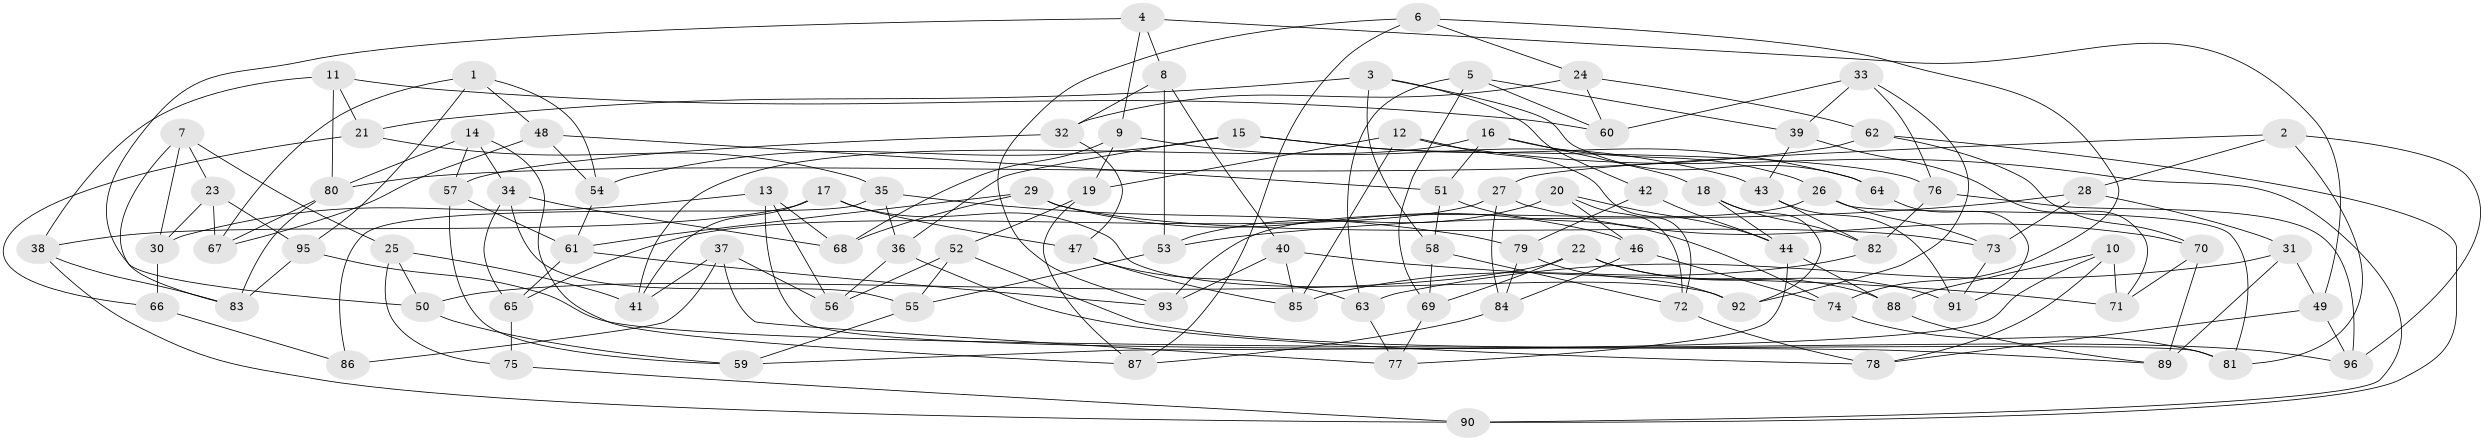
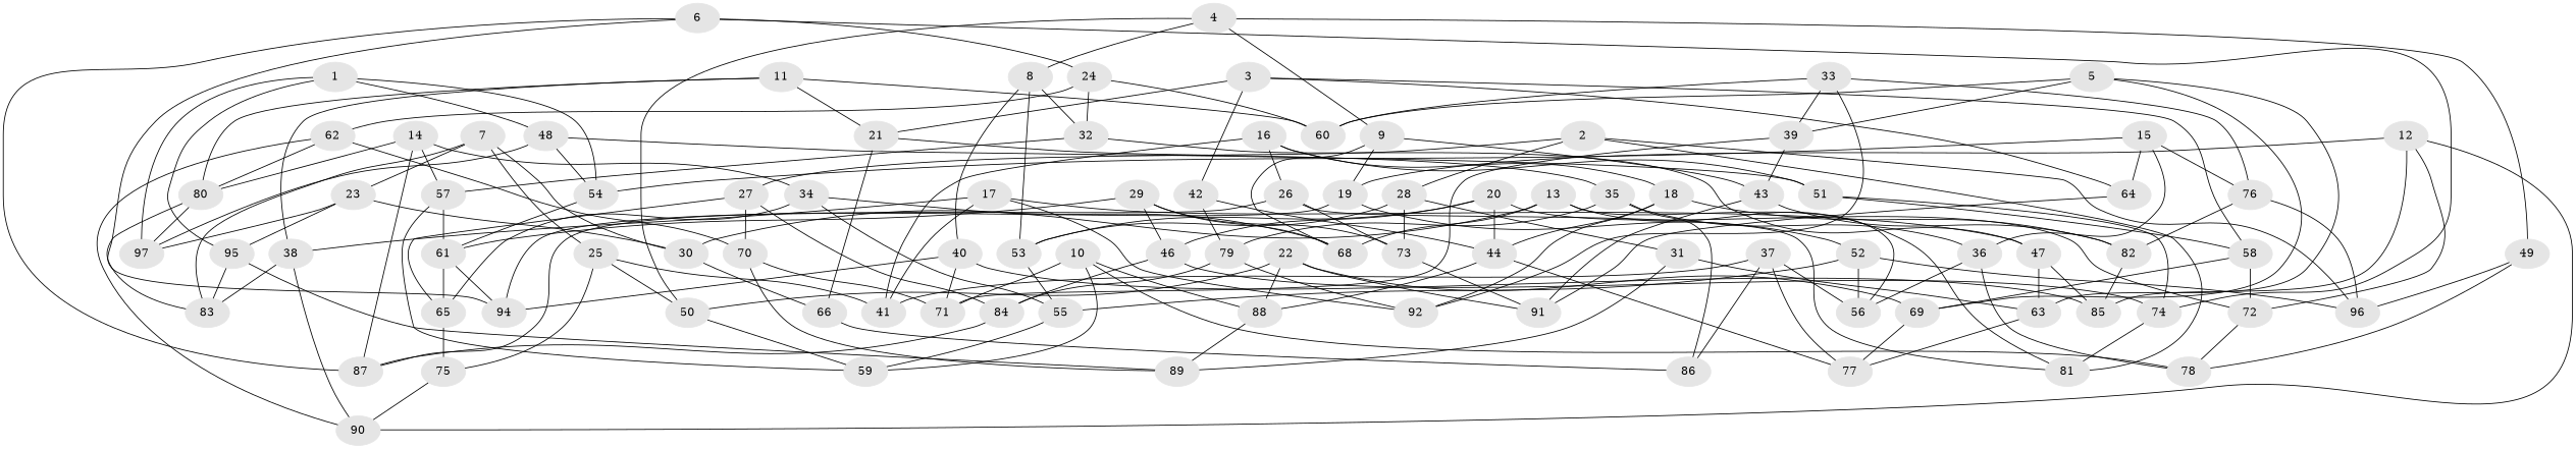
  graph {
    node [color=gray90 style=filled]
    n1 [label=95]
    1
    48
    54
-   67
+   67 [label=97]
    83
    89
    51
    61
    2
    27
    28
    81
    n14 [label=96]
    65
    70
    84
    53
    73
    31
    3
    21
    42
    58
    64
    35
    66
    44
    79
    69
    72
    91
    4
    8
    9
    49
    50
    32
    40
    19
    43
    68
    78
    59
    5
    39
    60
    63
    71
    77
    6
    24
    74
    87
-   94 [label=93]
+   94
    62
    7
    23
    25
    30
    41
    75
    57
    47
    85
    55
    52
    82
    10
    88
    11
    38
    80
    90
    12
    13
    56
    14
    34
    15
    36
    76
    16
    18
    26
    92
    17
    20
    46
    86
    22
    29
    33
    37
    n1 -- 83
    n1 -- 89
    1 -- n1
    1 -- 48
    1 -- 54
    1 -- 67
    48 -- 54
    48 -- 67
    48 -- 51
    54 -- 61
    51 -- 58
    51 -- 74
    61 -- 65
    61 -- 94
    2 -- 27
    2 -- 28
    2 -- 81
    2 -- n14
    27 -- 65
    27 -- 70
    27 -- 84
    28 -- 53
    28 -- 73
    28 -- 31
    65 -- 75
    70 -- 89
    70 -- 71
    84 -- 87
    53 -- 55
    73 -- 91
    31 -- 89
-   31 -- 49
    31 -- 63
    3 -- 21
    3 -- 42
    3 -- 58
    3 -- 64
    21 -- 35
    21 -- 66
    42 -- 44
    42 -- 79
    58 -- 69
    58 -- 72
    64 -- 91
    35 -- 79
    35 -- 36
    35 -- 86
    66 -- 86
    44 -- 77
    44 -- 88
    79 -- 84
    79 -- 92
    69 -- 77
    72 -- 78
    4 -- 8
    4 -- 9
    4 -- 49
    4 -- 50
    8 -- 53
    8 -- 32
    8 -- 40
    9 -- 19
    9 -- 43
    9 -- 68
    49 -- n14
    49 -- 78
    50 -- 59
    32 -- 57
    32 -- 47
    40 -- 71
    40 -- 94
    40 -- 85
    19 -- 87
    19 -- 52
    43 -- 91
    43 -- 82
    5 -- 69
    5 -- 39
    5 -- 60
    5 -- 63
    39 -- 43
    39 -- 71
    63 -- 77
    6 -- 24
    6 -- 74
    6 -- 87
    6 -- 94
    24 -- 32
    24 -- 60
    24 -- 62
    74 -- 81
    62 -- 70
    62 -- 80
    62 -- 90
    7 -- 83
    7 -- 23
    7 -- 25
    7 -- 30
    23 -- n1
    23 -- 67
    23 -- 30
    25 -- 50
    25 -- 41
    25 -- 75
    30 -- 66
    75 -- 90
    57 -- 61
    57 -- 59
    47 -- 63
    47 -- 85
    55 -- 59
    52 -- n14
    52 -- 55
    52 -- 56
    82 -- 85
    10 -- 78
    10 -- 59
    10 -- 71
    10 -- 88
    88 -- 89
    11 -- 21
    11 -- 60
    11 -- 38
    11 -- 80
    38 -- 83
    38 -- 90
    80 -- 67
    80 -- 83
    12 -- 72
    12 -- 19
    12 -- 85
    12 -- 90
    13 -- 81
    13 -- 68
    13 -- 30
    13 -- 56
    14 -- 87
    14 -- 57
    14 -- 80
    14 -- 34
    34 -- 65
    34 -- 68
    34 -- 55
    15 -- 54
    15 -- 64
    15 -- 36
    15 -- 76
    36 -- 78
    36 -- 56
    76 -- n14
    76 -- 82
    16 -- 51
    16 -- 41
    16 -- 18
    16 -- 26
    18 -- 44
    18 -- 82
    18 -- 92
    26 -- 81
    26 -- 73
    26 -- 94
    17 -- 41
    17 -- 47
    17 -- 38
    17 -- 92
    20 -- 53
    20 -- 44
    20 -- 72
    20 -- 46
    46 -- 84
    46 -- 74
    22 -- 69
    22 -- 91
    22 -- 50
    22 -- 88
    29 -- 61
    29 -- 73
    29 -- 68
    29 -- 46
    33 -- 39
    33 -- 60
    33 -- 76
    33 -- 92
    37 -- 77
    37 -- 41
    37 -- 56
    37 -- 86
  }
